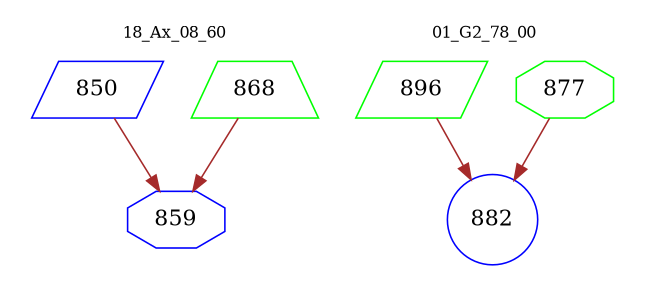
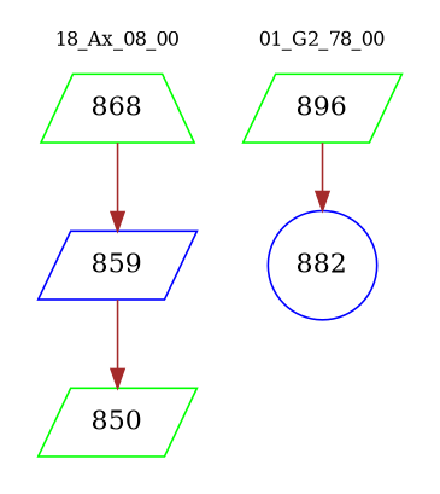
  digraph {
    node [color=green shape=octagon]
    edge [color=brown]
    n1 [label=868 shape=trapezium]
-   n2 [color=blue label=859]
-   n3 [color=blue label=850 shape=parallelogram]
-   n4 [label=877]
+   n2 [color=blue label=859 shape=parallelogram]
+   n3 [label=850 shape=parallelogram]
    n5 [color=blue label=882 shape=circle]
    n6 [label=896 shape=parallelogram]
    subgraph cluster_1 {
      color=white
      fontsize=10
-     label="18_Ax_08_60"
+     label="18_Ax_08_00"
      n1
      n2
      n3
    }
    subgraph cluster_2 {
      color=white
      fontsize=10
      label="01_G2_78_00"
-     n4
      n5
      n6
    }
    n1 -> n2
-   n3 -> n2
-   n4 -> n5
+   n2 -> n3
    n6 -> n5
  }
